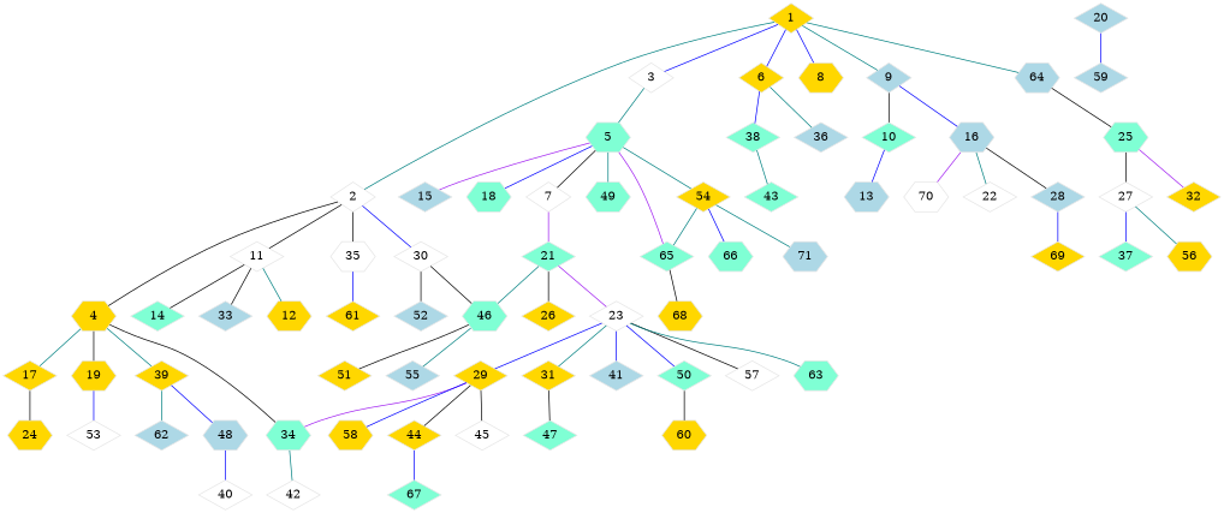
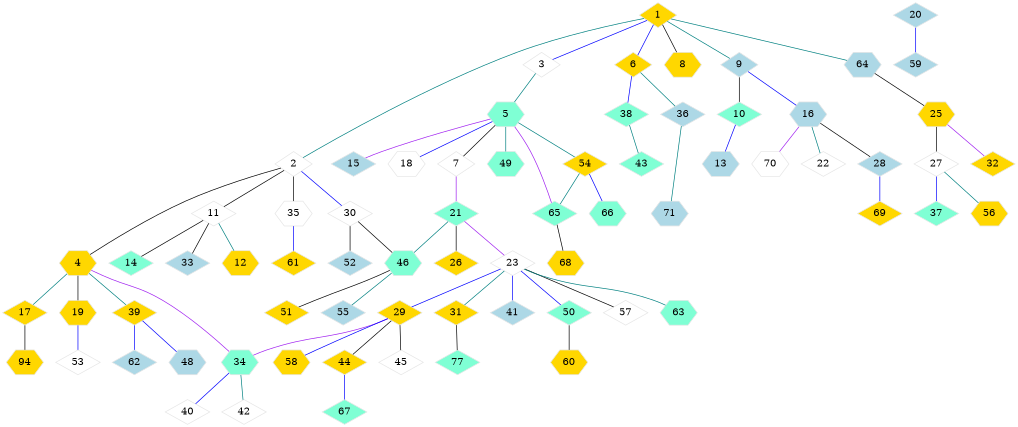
  graph {
    node [color=gray90 fillcolor=gold shape=diamond style=filled]
    edge [color=black]
    2 [fillcolor=white]
    1
    3 [fillcolor=white]
    6
    8 [shape=hexagon]
    9 [fillcolor=lightblue]
    64 [fillcolor=lightblue shape=hexagon]
    4 [shape=hexagon]
    11 [fillcolor=white]
    30 [fillcolor=white]
    35 [fillcolor=white shape=hexagon]
    5 [fillcolor=aquamarine shape=hexagon]
    36 [fillcolor=lightblue]
    38 [fillcolor=aquamarine]
    10 [fillcolor=aquamarine]
    16 [fillcolor=lightblue shape=hexagon]
-   25 [fillcolor=aquamarine shape=hexagon]
+   25 [shape=hexagon]
    17
    19 [shape=hexagon]
    34 [fillcolor=aquamarine shape=hexagon]
    39
    12 [shape=hexagon]
    14 [fillcolor=aquamarine]
    33 [fillcolor=lightblue]
    46 [fillcolor=aquamarine shape=hexagon]
    52 [fillcolor=lightblue]
    61
    7 [fillcolor=white]
    15 [fillcolor=lightblue]
-   18 [fillcolor=aquamarine shape=hexagon]
+   18 [fillcolor=white shape=hexagon]
    49 [fillcolor=aquamarine shape=hexagon]
    54
    65 [fillcolor=aquamarine]
-   24 [shape=hexagon]
+   24 [shape=hexagon label=94]
    53 [fillcolor=white]
    40 [fillcolor=white]
    42 [fillcolor=white]
    48 [fillcolor=lightblue shape=hexagon]
    62 [fillcolor=lightblue]
    21 [fillcolor=aquamarine]
    20 [fillcolor=lightblue]
    59 [fillcolor=lightblue]
    66 [fillcolor=aquamarine shape=hexagon]
    71 [fillcolor=lightblue shape=hexagon]
    43 [fillcolor=aquamarine]
    23 [fillcolor=white]
    26
    13 [fillcolor=lightblue shape=hexagon]
    22 [fillcolor=white]
    28 [fillcolor=lightblue]
    70 [fillcolor=white shape=hexagon]
    27 [fillcolor=white]
    32
    69
    29
    31
    41 [fillcolor=lightblue]
    50 [fillcolor=aquamarine]
    57 [fillcolor=white]
    63 [fillcolor=aquamarine shape=hexagon]
    51
    55 [fillcolor=lightblue]
    44
    45 [fillcolor=white]
    58 [shape=hexagon]
-   47 [fillcolor=aquamarine]
+   47 [fillcolor=aquamarine label=77]
    60 [shape=hexagon]
    37 [fillcolor=aquamarine]
    56 [shape=hexagon]
    67 [fillcolor=aquamarine]
    68 [shape=hexagon]
    2 -- 4
    2 -- 11
    2 -- 30 [color=blue]
    2 -- 35
    1 -- 2 [color=teal]
    1 -- 3 [color=blue]
    1 -- 6 [color=blue]
-   1 -- 8 [color=blue]
+   1 -- 8
    1 -- 9 [color=teal]
    1 -- 64 [color=teal]
    3 -- 5 [color=teal]
    6 -- 36 [color=teal]
    6 -- 38 [color=blue]
    9 -- 10
    9 -- 16 [color=blue]
    64 -- 25
    4 -- 17 [color=teal]
    4 -- 19
-   4 -- 34
+   4 -- 34 [color=purple]
    4 -- 39 [color=teal]
    11 -- 12 [color=teal]
    11 -- 14
    11 -- 33
    30 -- 46
    30 -- 52
    35 -- 61 [color=blue]
    5 -- 7
    5 -- 15 [color=purple]
    5 -- 18 [color=blue]
    5 -- 49 [color=teal]
    5 -- 54 [color=teal]
    5 -- 65 [color=purple]
-   54 -- 71 [color=teal]
+   36 -- 71 [color=teal]
    38 -- 43 [color=teal]
    10 -- 13 [color=blue]
    16 -- 22 [color=teal]
    16 -- 28
    16 -- 70 [color=purple]
    25 -- 27
    25 -- 32 [color=purple]
    17 -- 24
    19 -- 53 [color=blue]
-   48 -- 40 [color=blue]
+   34 -- 40 [color=blue]
    34 -- 42 [color=teal]
    39 -- 48 [color=blue]
-   39 -- 62 [color=teal]
+   39 -- 62 [color=blue]
    46 -- 51
    46 -- 55 [color=teal]
    7 -- 21 [color=purple]
    54 -- 65 [color=teal]
    54 -- 66 [color=blue]
    65 -- 68
    21 -- 46 [color=teal]
    21 -- 23 [color=purple]
    21 -- 26
    20 -- 59 [color=blue]
    23 -- 29 [color=blue]
    23 -- 31 [color=teal]
    23 -- 41 [color=blue]
    23 -- 50 [color=blue]
    23 -- 57
    23 -- 63 [color=teal]
    28 -- 69 [color=blue]
    27 -- 37 [color=blue]
    27 -- 56 [color=teal]
    29 -- 34 [color=purple]
    29 -- 44
    29 -- 45
    29 -- 58 [color=blue]
    31 -- 47
    50 -- 60
    44 -- 67 [color=blue]
  }
